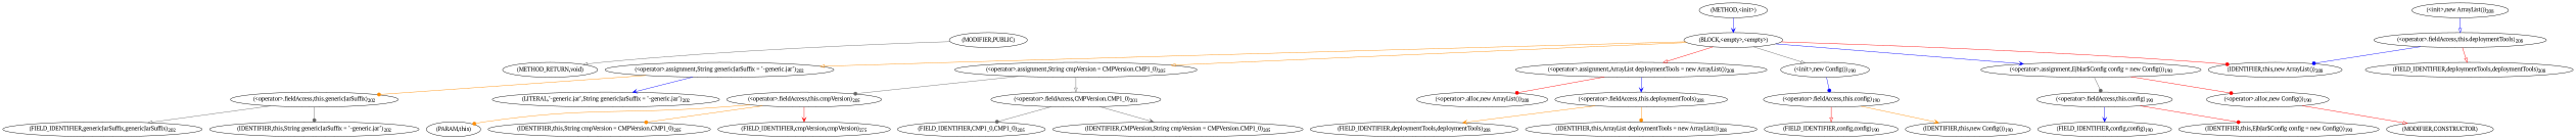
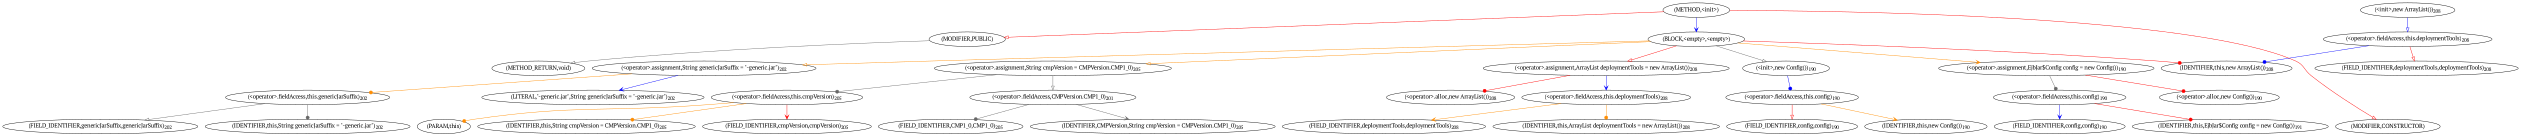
  digraph {
    fontname="PT Serif"
    node [fontname="PT Serif"]
    edge [arrowhead=dot color=red fontname="PT Serif"]
    n1 [label=<(METHOD,&lt;init&gt;)>]
    n2 [label=<(BLOCK,&lt;empty&gt;,&lt;empty&gt;)>]
    n3 [label=<(MODIFIER,CONSTRUCTOR)>]
    n4 [label=<(MODIFIER,PUBLIC)>]
    n5 [label=<(PARAM,this)>]
    n6 [label=<(&lt;operator&gt;.assignment,EjbJar$Config config = new Config())<SUB>190</SUB>>]
    n7 [label=<(&lt;init&gt;,new Config())<SUB>190</SUB>>]
    n8 [label=<(&lt;operator&gt;.assignment,String genericJarSuffix = &quot;-generic.jar&quot;)<SUB>202</SUB>>]
    n9 [label=<(&lt;operator&gt;.assignment,String cmpVersion = CMPVersion.CMP1_0)<SUB>205</SUB>>]
    n10 [label=<(&lt;operator&gt;.assignment,ArrayList deploymentTools = new ArrayList())<SUB>208</SUB>>]
    n11 [label=<(IDENTIFIER,this,new ArrayList())<SUB>208</SUB>>]
    n12 [label=<(METHOD_RETURN,void)>]
    n13 [label=<(&lt;operator&gt;.fieldAccess,this.config)<SUB>190</SUB>>]
    n14 [label=<(&lt;operator&gt;.alloc,new Config())<SUB>190</SUB>>]
    n15 [label=<(&lt;operator&gt;.fieldAccess,this.config)<SUB>190</SUB>>]
    n16 [label=<(&lt;operator&gt;.fieldAccess,this.genericJarSuffix)<SUB>202</SUB>>]
    n17 [label=<(LITERAL,&quot;-generic.jar&quot;,String genericJarSuffix = &quot;-generic.jar&quot;)<SUB>202</SUB>>]
    n18 [label=<(&lt;operator&gt;.fieldAccess,this.cmpVersion)<SUB>205</SUB>>]
    n19 [label=<(&lt;operator&gt;.fieldAccess,CMPVersion.CMP1_0)<SUB>201</SUB>>]
    n20 [label=<(&lt;operator&gt;.fieldAccess,this.deploymentTools)<SUB>208</SUB>>]
    n21 [label=<(&lt;operator&gt;.alloc,new ArrayList())<SUB>208</SUB>>]
    n22 [label=<(&lt;init&gt;,new ArrayList())<SUB>208</SUB>>]
    n23 [label=<(&lt;operator&gt;.fieldAccess,this.deploymentTools)<SUB>208</SUB>>]
-   n24 [label=<(IDENTIFIER,this,EjbJar$Config config = new Config())<SUB>190</SUB>>]
+   n24 [label=<(IDENTIFIER,this,EjbJar$Config config = new Config())<SUB>191</SUB>>]
    n25 [label=<(FIELD_IDENTIFIER,config,config)<SUB>190</SUB>>]
    n26 [label=<(IDENTIFIER,this,new Config())<SUB>190</SUB>>]
    n27 [label=<(FIELD_IDENTIFIER,config,config)<SUB>190</SUB>>]
    n28 [label=<(IDENTIFIER,this,String genericJarSuffix = &quot;-generic.jar&quot;)<SUB>202</SUB>>]
    n29 [label=<(FIELD_IDENTIFIER,genericJarSuffix,genericJarSuffix)<SUB>202</SUB>>]
    n30 [label=<(IDENTIFIER,this,String cmpVersion = CMPVersion.CMP1_0)<SUB>205</SUB>>]
-   n31 [label=<(FIELD_IDENTIFIER,cmpVersion,cmpVersion)<SUB>275</SUB>>]
+   n31 [label=<(FIELD_IDENTIFIER,cmpVersion,cmpVersion)<SUB>205</SUB>>]
    n32 [label=<(IDENTIFIER,CMPVersion,String cmpVersion = CMPVersion.CMP1_0)<SUB>205</SUB>>]
    n33 [label=<(FIELD_IDENTIFIER,CMP1_0,CMP1_0)<SUB>205</SUB>>]
    n34 [label=<(IDENTIFIER,this,ArrayList deploymentTools = new ArrayList())<SUB>208</SUB>>]
    n35 [label=<(FIELD_IDENTIFIER,deploymentTools,deploymentTools)<SUB>208</SUB>>]
    n36 [label=<(FIELD_IDENTIFIER,deploymentTools,deploymentTools)<SUB>208</SUB>>]
    n1 -> n2 [arrowhead=vee color=blue]
-   n14 -> n3 [arrowhead=onormal]
-   n2 -> n6 [arrowhead=vee color=blue]
+   n1 -> n3 [arrowhead=onormal]
+   n1 -> n4 [arrowhead=onormal]
+   n2 -> n6 [arrowhead=vee color=darkorange]
    n2 -> n7 [arrowhead=onormal color=gray40]
    n2 -> n8 [arrowhead=onormal color=darkorange]
    n2 -> n9 [arrowhead=onormal color=darkorange]
    n2 -> n10 [arrowhead=onormal]
    n2 -> n11
    n4 -> n12 [arrowhead=onormal color=gray40]
    n6 -> n13 [color=gray40]
    n6 -> n14
    n7 -> n15 [color=blue]
    n8 -> n16 [color=darkorange]
    n8 -> n17 [arrowhead=vee color=blue]
    n9 -> n18 [color=gray40]
    n9 -> n19 [arrowhead=onormal color=gray40]
    n10 -> n20 [arrowhead=vee color=blue]
    n10 -> n21
    n13 -> n24
    n13 -> n25 [arrowhead=vee color=blue]
    n15 -> n26 [arrowhead=vee color=darkorange]
    n15 -> n27 [arrowhead=onormal]
    n16 -> n28 [color=gray40]
    n16 -> n29 [arrowhead=onormal color=gray40]
    n18 -> n5 [color=darkorange]
    n18 -> n30 [color=darkorange]
    n18 -> n31 [arrowhead=vee]
    n19 -> n32 [arrowhead=vee color=gray40]
    n19 -> n33 [color=gray40]
    n20 -> n34 [color=darkorange]
    n20 -> n35 [arrowhead=vee color=darkorange]
    n22 -> n23 [arrowhead=onormal color=blue]
    n23 -> n11 [color=blue]
    n23 -> n36 [arrowhead=onormal]
  }
